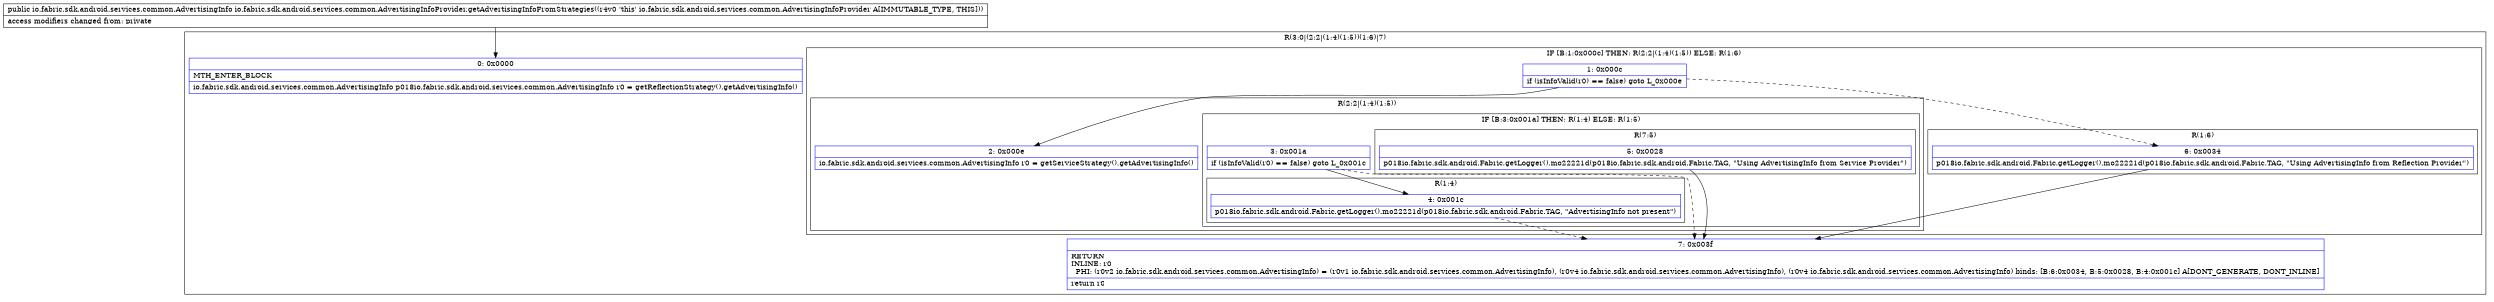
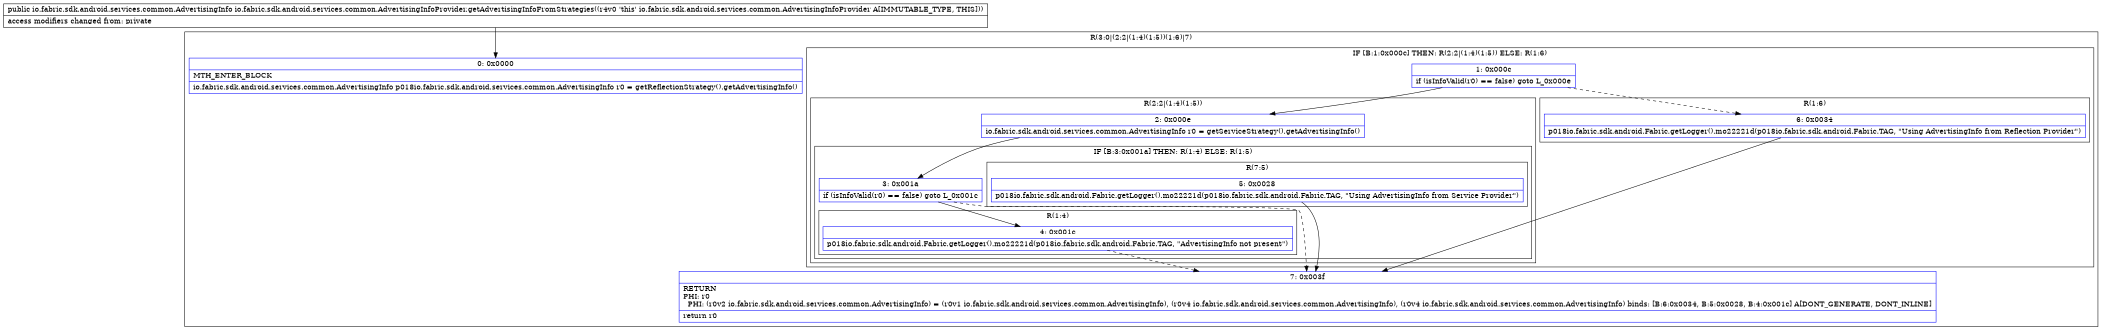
  digraph {
    node [color=blue shape=record]
    n1 [label="{4\:\ 0x001c|p018io.fabric.sdk.android.Fabric.getLogger().mo22221d(p018io.fabric.sdk.android.Fabric.TAG, \"AdvertisingInfo not present\")\l}"]
    n2 [label="{5\:\ 0x0028|p018io.fabric.sdk.android.Fabric.getLogger().mo22221d(p018io.fabric.sdk.android.Fabric.TAG, \"Using AdvertisingInfo from Service Provider\")\l}"]
    n3 [label="{3\:\ 0x001a|if (isInfoValid(r0) == false) goto L_0x001c\l}"]
    n4 [label="{2\:\ 0x000e|io.fabric.sdk.android.services.common.AdvertisingInfo r0 = getServiceStrategy().getAdvertisingInfo()\l}"]
    n5 [label="{6\:\ 0x0034|p018io.fabric.sdk.android.Fabric.getLogger().mo22221d(p018io.fabric.sdk.android.Fabric.TAG, \"Using AdvertisingInfo from Reflection Provider\")\l}"]
    n6 [label="{1\:\ 0x000c|if (isInfoValid(r0) == false) goto L_0x000e\l}"]
    n7 [label="{0\:\ 0x0000|MTH_ENTER_BLOCK\l|io.fabric.sdk.android.services.common.AdvertisingInfo p018io.fabric.sdk.android.services.common.AdvertisingInfo r0 = getReflectionStrategy().getAdvertisingInfo()\l}"]
-   n8 [label="{7\:\ 0x003f|RETURN\lINLINE: r0 \l  PHI: (r0v2 io.fabric.sdk.android.services.common.AdvertisingInfo) = (r0v1 io.fabric.sdk.android.services.common.AdvertisingInfo), (r0v4 io.fabric.sdk.android.services.common.AdvertisingInfo), (r0v4 io.fabric.sdk.android.services.common.AdvertisingInfo) binds: [B:6:0x0034, B:5:0x0028, B:4:0x001c] A[DONT_GENERATE, DONT_INLINE]\l|return r0\l}"]
+   n8 [label="{7\:\ 0x003f|RETURN\lPHI: r0 \l  PHI: (r0v2 io.fabric.sdk.android.services.common.AdvertisingInfo) = (r0v1 io.fabric.sdk.android.services.common.AdvertisingInfo), (r0v4 io.fabric.sdk.android.services.common.AdvertisingInfo), (r0v4 io.fabric.sdk.android.services.common.AdvertisingInfo) binds: [B:6:0x0034, B:5:0x0028, B:4:0x001c] A[DONT_GENERATE, DONT_INLINE]\l|return r0\l}"]
    n9 [label="{public io.fabric.sdk.android.services.common.AdvertisingInfo io.fabric.sdk.android.services.common.AdvertisingInfoProvider.getAdvertisingInfoFromStrategies((r4v0 'this' io.fabric.sdk.android.services.common.AdvertisingInfoProvider A[IMMUTABLE_TYPE, THIS]))  | access modifiers changed from: private\l}" color=""]
    subgraph cluster_1 {
      label="R(3:0|(2:2|(1:4)(1:5))(1:6)|7)"
      n7
      n8
      subgraph cluster_2 {
        label="IF [B:1:0x000c] THEN: R(2:2|(1:4)(1:5)) ELSE: R(1:6)"
        n6
        subgraph cluster_3 {
          label="R(2:2|(1:4)(1:5))"
          n4
          subgraph cluster_4 {
            label="IF [B:3:0x001a] THEN: R(1:4) ELSE: R(1:5)"
            n3
            subgraph cluster_5 {
              label="R(1:4)"
              n1
            }
            subgraph cluster_6 {
              label="R(7:5)"
              n2
            }
          }
        }
        subgraph cluster_7 {
          label="R(1:6)"
          n5
        }
      }
    }
    n1 -> n8 [style=dashed]
    n2 -> n8
    n3 -> n1
    n3 -> n8 [style=dashed]
+   n4 -> n3
    n5 -> n8
    n6 -> n4
    n6 -> n5 [style=dashed]
    n9 -> n7
  }
